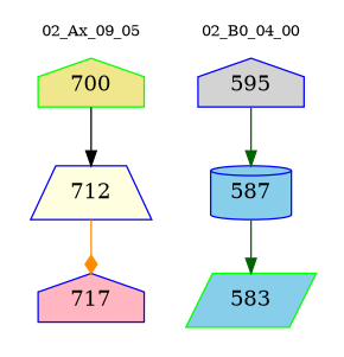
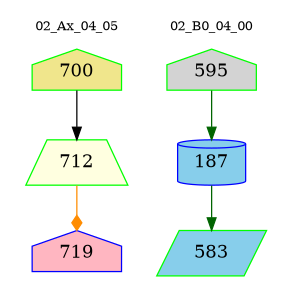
  digraph {
    node [color=green fillcolor=skyblue shape=house style=filled]
    edge [arrowhead=normal color=darkgreen style=solid]
    n1 [fillcolor=khaki label=700]
-   n2 [color=blue fillcolor=lightyellow label=712 shape=trapezium]
-   n3 [color=blue fillcolor=lightpink label=717]
-   n4 [color=blue fillcolor=lightgrey label=595]
-   n5 [color=blue label=587 shape=cylinder]
+   n2 [fillcolor=lightyellow label=712 shape=trapezium]
+   n3 [color=blue fillcolor=lightpink label=719]
+   n4 [fillcolor=lightgrey label=595]
+   n5 [color=blue label=187 shape=cylinder]
    n6 [label=583 shape=parallelogram]
    subgraph cluster_1 {
      color=white
      fontsize=10
-     label="02_Ax_09_05"
+     label="02_Ax_04_05"
      n1
      n2
      n3
    }
    subgraph cluster_2 {
      color=white
      fontsize=10
      label="02_B0_04_00"
      n4
      n5
      n6
    }
    n1 -> n2 [color=black]
    n2 -> n3 [arrowhead=diamond color=darkorange]
    n4 -> n5
    n5 -> n6
  }
